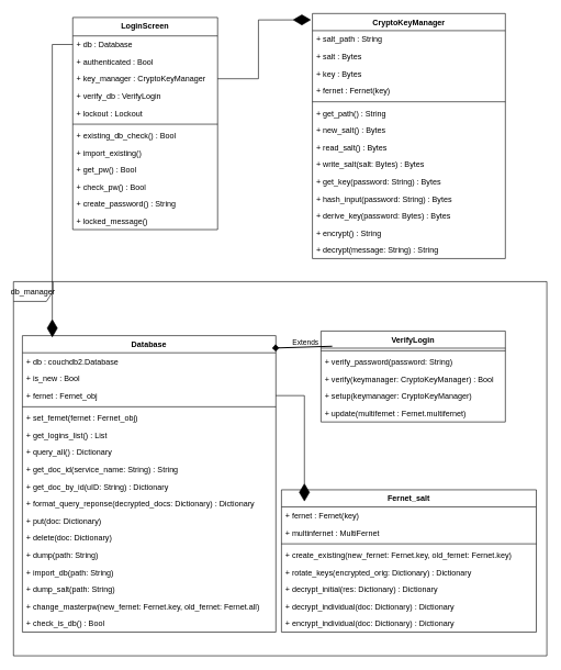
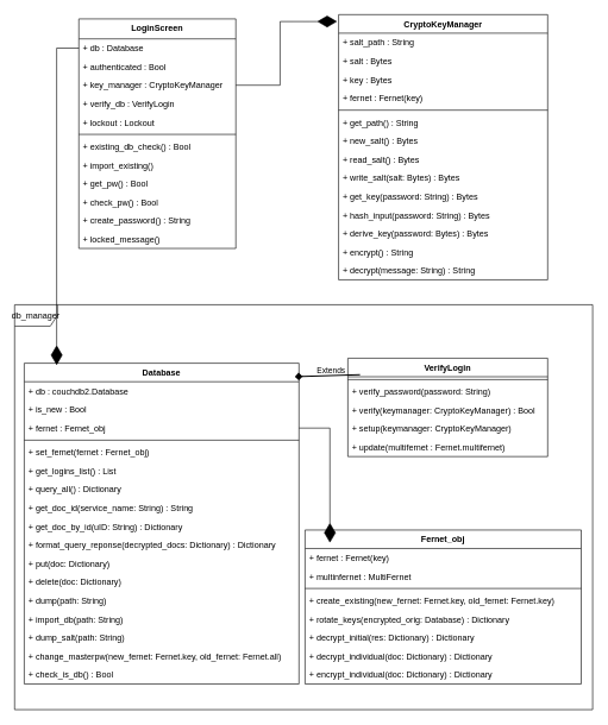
  <mxCell id="0" />
  <mxCell id="1" parent="0" />
  <mxCell id="2" value="LoginScreen" style="swimlane;fontStyle=1;align=center;verticalAlign=top;childLayout=stackLayout;horizontal=1;startSize=28;horizontalStack=0;resizeParent=1;resizeParentMax=0;resizeLast=0;collapsible=1;marginBottom=0;" vertex="1" parent="1"><mxGeometry x="110" y="26" width="220" height="322" as="geometry" /></mxCell>
  <mxCell id="3" value="+ db : Database" style="text;strokeColor=none;fillColor=none;align=left;verticalAlign=top;spacingLeft=4;spacingRight=4;overflow=hidden;rotatable=0;points=[[0,0.5],[1,0.5]];portConstraint=eastwest;" vertex="1" parent="2"><mxGeometry y="28" width="220" height="26" as="geometry" /></mxCell>
  <mxCell id="4" value="+ authenticated : Bool" style="text;strokeColor=none;fillColor=none;align=left;verticalAlign=top;spacingLeft=4;spacingRight=4;overflow=hidden;rotatable=0;points=[[0,0.5],[1,0.5]];portConstraint=eastwest;" vertex="1" parent="2"><mxGeometry y="54" width="220" height="26" as="geometry" /></mxCell>
  <mxCell id="5" value="+ key_manager : CryptoKeyManager" style="text;strokeColor=none;fillColor=none;align=left;verticalAlign=top;spacingLeft=4;spacingRight=4;overflow=hidden;rotatable=0;points=[[0,0.5],[1,0.5]];portConstraint=eastwest;" vertex="1" parent="2"><mxGeometry y="80" width="220" height="26" as="geometry" /></mxCell>
  <mxCell id="6" value="+ verify_db : VerifyLogin" style="text;strokeColor=none;fillColor=none;align=left;verticalAlign=top;spacingLeft=4;spacingRight=4;overflow=hidden;rotatable=0;points=[[0,0.5],[1,0.5]];portConstraint=eastwest;" vertex="1" parent="2"><mxGeometry y="106" width="220" height="26" as="geometry" /></mxCell>
  <mxCell id="7" value="+ lockout : Lockout" style="text;strokeColor=none;fillColor=none;align=left;verticalAlign=top;spacingLeft=4;spacingRight=4;overflow=hidden;rotatable=0;points=[[0,0.5],[1,0.5]];portConstraint=eastwest;" vertex="1" parent="2"><mxGeometry y="132" width="220" height="26" as="geometry" /></mxCell>
  <mxCell id="8" value="" style="line;strokeWidth=1;fillColor=none;align=left;verticalAlign=middle;spacingTop=-1;spacingLeft=3;spacingRight=3;rotatable=0;labelPosition=right;points=[];portConstraint=eastwest;" vertex="1" parent="2"><mxGeometry y="158" width="220" height="8" as="geometry" /></mxCell>
  <mxCell id="9" value="+ existing_db_check() : Bool" style="text;strokeColor=none;fillColor=none;align=left;verticalAlign=top;spacingLeft=4;spacingRight=4;overflow=hidden;rotatable=0;points=[[0,0.5],[1,0.5]];portConstraint=eastwest;" vertex="1" parent="2"><mxGeometry y="166" width="220" height="26" as="geometry" /></mxCell>
  <mxCell id="10" value="+ import_existing()" style="text;strokeColor=none;fillColor=none;align=left;verticalAlign=top;spacingLeft=4;spacingRight=4;overflow=hidden;rotatable=0;points=[[0,0.5],[1,0.5]];portConstraint=eastwest;" vertex="1" parent="2"><mxGeometry y="192" width="220" height="26" as="geometry" /></mxCell>
  <mxCell id="11" value="+ get_pw() : Bool" style="text;strokeColor=none;fillColor=none;align=left;verticalAlign=top;spacingLeft=4;spacingRight=4;overflow=hidden;rotatable=0;points=[[0,0.5],[1,0.5]];portConstraint=eastwest;" vertex="1" parent="2"><mxGeometry y="218" width="220" height="26" as="geometry" /></mxCell>
  <mxCell id="12" value="+ check_pw() : Bool" style="text;strokeColor=none;fillColor=none;align=left;verticalAlign=top;spacingLeft=4;spacingRight=4;overflow=hidden;rotatable=0;points=[[0,0.5],[1,0.5]];portConstraint=eastwest;" vertex="1" parent="2"><mxGeometry y="244" width="220" height="26" as="geometry" /></mxCell>
  <mxCell id="13" value="+ create_password() : String" style="text;strokeColor=none;fillColor=none;align=left;verticalAlign=top;spacingLeft=4;spacingRight=4;overflow=hidden;rotatable=0;points=[[0,0.5],[1,0.5]];portConstraint=eastwest;" vertex="1" parent="2"><mxGeometry y="270" width="220" height="26" as="geometry" /></mxCell>
  <mxCell id="14" value="+ locked_message()" style="text;strokeColor=none;fillColor=none;align=left;verticalAlign=top;spacingLeft=4;spacingRight=4;overflow=hidden;rotatable=0;points=[[0,0.5],[1,0.5]];portConstraint=eastwest;" vertex="1" parent="2"><mxGeometry y="296" width="220" height="26" as="geometry" /></mxCell>
  <mxCell id="15" value="&lt;div&gt;db_manager&lt;/div&gt;" style="shape=umlFrame;whiteSpace=wrap;html=1;" vertex="1" parent="1"><mxGeometry x="20" y="427" width="810" height="568" as="geometry" /></mxCell>
  <mxCell id="16" value="Database" style="swimlane;fontStyle=1;align=center;verticalAlign=top;childLayout=stackLayout;horizontal=1;startSize=26;horizontalStack=0;resizeParent=1;resizeParentMax=0;resizeLast=0;collapsible=1;marginBottom=0;" vertex="1" parent="1"><mxGeometry x="33.5" y="509" width="385" height="450" as="geometry" /></mxCell>
  <mxCell id="17" value="+ db : couchdb2.Database" style="text;strokeColor=none;fillColor=none;align=left;verticalAlign=top;spacingLeft=4;spacingRight=4;overflow=hidden;rotatable=0;points=[[0,0.5],[1,0.5]];portConstraint=eastwest;" vertex="1" parent="16"><mxGeometry y="26" width="385" height="26" as="geometry" /></mxCell>
  <mxCell id="18" value="+ is_new : Bool" style="text;strokeColor=none;fillColor=none;align=left;verticalAlign=top;spacingLeft=4;spacingRight=4;overflow=hidden;rotatable=0;points=[[0,0.5],[1,0.5]];portConstraint=eastwest;" vertex="1" parent="16"><mxGeometry y="52" width="385" height="26" as="geometry" /></mxCell>
  <mxCell id="19" value="+ fernet : Fernet_obj" style="text;strokeColor=none;fillColor=none;align=left;verticalAlign=top;spacingLeft=4;spacingRight=4;overflow=hidden;rotatable=0;points=[[0,0.5],[1,0.5]];portConstraint=eastwest;" vertex="1" parent="16"><mxGeometry y="78" width="385" height="26" as="geometry" /></mxCell>
  <mxCell id="20" value="" style="line;strokeWidth=1;fillColor=none;align=left;verticalAlign=middle;spacingTop=-1;spacingLeft=3;spacingRight=3;rotatable=0;labelPosition=right;points=[];portConstraint=eastwest;" vertex="1" parent="16"><mxGeometry y="104" width="385" height="8" as="geometry" /></mxCell>
  <mxCell id="21" value="+ set_fernet(fernet : Fernet_obj)" style="text;strokeColor=none;fillColor=none;align=left;verticalAlign=top;spacingLeft=4;spacingRight=4;overflow=hidden;rotatable=0;points=[[0,0.5],[1,0.5]];portConstraint=eastwest;" vertex="1" parent="16"><mxGeometry y="112" width="385" height="26" as="geometry" /></mxCell>
  <mxCell id="22" value="+ get_logins_list() : List" style="text;strokeColor=none;fillColor=none;align=left;verticalAlign=top;spacingLeft=4;spacingRight=4;overflow=hidden;rotatable=0;points=[[0,0.5],[1,0.5]];portConstraint=eastwest;" vertex="1" parent="16"><mxGeometry y="138" width="385" height="26" as="geometry" /></mxCell>
  <mxCell id="23" value="+ query_all() : Dictionary" style="text;strokeColor=none;fillColor=none;align=left;verticalAlign=top;spacingLeft=4;spacingRight=4;overflow=hidden;rotatable=0;points=[[0,0.5],[1,0.5]];portConstraint=eastwest;" vertex="1" parent="16"><mxGeometry y="164" width="385" height="26" as="geometry" /></mxCell>
  <mxCell id="24" value="+ get_doc_id(service_name: String) : String" style="text;strokeColor=none;fillColor=none;align=left;verticalAlign=top;spacingLeft=4;spacingRight=4;overflow=hidden;rotatable=0;points=[[0,0.5],[1,0.5]];portConstraint=eastwest;" vertex="1" parent="16"><mxGeometry y="190" width="385" height="26" as="geometry" /></mxCell>
  <mxCell id="25" value="+ get_doc_by_id(uID: String) : Dictionary" style="text;strokeColor=none;fillColor=none;align=left;verticalAlign=top;spacingLeft=4;spacingRight=4;overflow=hidden;rotatable=0;points=[[0,0.5],[1,0.5]];portConstraint=eastwest;" vertex="1" parent="16"><mxGeometry y="216" width="385" height="26" as="geometry" /></mxCell>
  <mxCell id="26" value="+ format_query_reponse(decrypted_docs: Dictionary) : Dictionary" style="text;strokeColor=none;fillColor=none;align=left;verticalAlign=top;spacingLeft=4;spacingRight=4;overflow=hidden;rotatable=0;points=[[0,0.5],[1,0.5]];portConstraint=eastwest;" vertex="1" parent="16"><mxGeometry y="242" width="385" height="26" as="geometry" /></mxCell>
  <mxCell id="27" value="+ put(doc: Dictionary)" style="text;strokeColor=none;fillColor=none;align=left;verticalAlign=top;spacingLeft=4;spacingRight=4;overflow=hidden;rotatable=0;points=[[0,0.5],[1,0.5]];portConstraint=eastwest;" vertex="1" parent="16"><mxGeometry y="268" width="385" height="26" as="geometry" /></mxCell>
  <mxCell id="28" value="+ delete(doc: Dictionary)" style="text;strokeColor=none;fillColor=none;align=left;verticalAlign=top;spacingLeft=4;spacingRight=4;overflow=hidden;rotatable=0;points=[[0,0.5],[1,0.5]];portConstraint=eastwest;" vertex="1" parent="16"><mxGeometry y="294" width="385" height="26" as="geometry" /></mxCell>
  <mxCell id="29" value="+ dump(path: String)" style="text;strokeColor=none;fillColor=none;align=left;verticalAlign=top;spacingLeft=4;spacingRight=4;overflow=hidden;rotatable=0;points=[[0,0.5],[1,0.5]];portConstraint=eastwest;" vertex="1" parent="16"><mxGeometry y="320" width="385" height="26" as="geometry" /></mxCell>
  <mxCell id="30" value="+ import_db(path: String)" style="text;strokeColor=none;fillColor=none;align=left;verticalAlign=top;spacingLeft=4;spacingRight=4;overflow=hidden;rotatable=0;points=[[0,0.5],[1,0.5]];portConstraint=eastwest;" vertex="1" parent="16"><mxGeometry y="346" width="385" height="26" as="geometry" /></mxCell>
  <mxCell id="31" value="+ dump_salt(path: String)" style="text;strokeColor=none;fillColor=none;align=left;verticalAlign=top;spacingLeft=4;spacingRight=4;overflow=hidden;rotatable=0;points=[[0,0.5],[1,0.5]];portConstraint=eastwest;" vertex="1" parent="16"><mxGeometry y="372" width="385" height="26" as="geometry" /></mxCell>
  <mxCell id="32" value="+ change_masterpw(new_fernet: Fernet.key, old_fernet: Fernet.all)" style="text;strokeColor=none;fillColor=none;align=left;verticalAlign=top;spacingLeft=4;spacingRight=4;overflow=hidden;rotatable=0;points=[[0,0.5],[1,0.5]];portConstraint=eastwest;" vertex="1" parent="16"><mxGeometry y="398" width="385" height="26" as="geometry" /></mxCell>
  <mxCell id="33" value="+ check_is_db() : Bool" style="text;strokeColor=none;fillColor=none;align=left;verticalAlign=top;spacingLeft=4;spacingRight=4;overflow=hidden;rotatable=0;points=[[0,0.5],[1,0.5]];portConstraint=eastwest;" vertex="1" parent="16"><mxGeometry y="424" width="385" height="26" as="geometry" /></mxCell>
  <mxCell id="34" value="VerifyLogin" style="swimlane;fontStyle=1;align=center;verticalAlign=top;childLayout=stackLayout;horizontal=1;startSize=26;horizontalStack=0;resizeParent=1;resizeParentMax=0;resizeLast=0;collapsible=1;marginBottom=0;" vertex="1" parent="1"><mxGeometry x="487" y="502" width="280" height="138" as="geometry" /></mxCell>
  <mxCell id="35" value="" style="line;strokeWidth=1;fillColor=none;align=left;verticalAlign=middle;spacingTop=-1;spacingLeft=3;spacingRight=3;rotatable=0;labelPosition=right;points=[];portConstraint=eastwest;" vertex="1" parent="34"><mxGeometry y="26" width="280" height="8" as="geometry" /></mxCell>
  <mxCell id="36" value="+ verify_password(password: String)" style="text;strokeColor=none;fillColor=none;align=left;verticalAlign=top;spacingLeft=4;spacingRight=4;overflow=hidden;rotatable=0;points=[[0,0.5],[1,0.5]];portConstraint=eastwest;" vertex="1" parent="34"><mxGeometry y="34" width="280" height="26" as="geometry" /></mxCell>
  <mxCell id="37" value="+ verify(keymanager: CryptoKeyManager) : Bool" style="text;strokeColor=none;fillColor=none;align=left;verticalAlign=top;spacingLeft=4;spacingRight=4;overflow=hidden;rotatable=0;points=[[0,0.5],[1,0.5]];portConstraint=eastwest;" vertex="1" parent="34"><mxGeometry y="60" width="280" height="26" as="geometry" /></mxCell>
  <mxCell id="38" value="+ setup(keymanager: CryptoKeyManager)" style="text;strokeColor=none;fillColor=none;align=left;verticalAlign=top;spacingLeft=4;spacingRight=4;overflow=hidden;rotatable=0;points=[[0,0.5],[1,0.5]];portConstraint=eastwest;" vertex="1" parent="34"><mxGeometry y="86" width="280" height="26" as="geometry" /></mxCell>
  <mxCell id="39" value="+ update(multifernet : Fernet.multifernet)" style="text;strokeColor=none;fillColor=none;align=left;verticalAlign=top;spacingLeft=4;spacingRight=4;overflow=hidden;rotatable=0;points=[[0,0.5],[1,0.5]];portConstraint=eastwest;" vertex="1" parent="34"><mxGeometry y="112" width="280" height="26" as="geometry" /></mxCell>
  <mxCell id="40" value="&lt;div&gt;Extends&lt;/div&gt;" style="html=1;verticalAlign=bottom;labelBackgroundColor=none;endArrow=diamond;endFill=1;endSize=6;align=left;entryX=0.985;entryY=0.042;entryDx=0;entryDy=0;entryPerimeter=0;strokeWidth=2;exitX=0.061;exitY=0.167;exitDx=0;exitDy=0;exitPerimeter=0;" edge="1" parent="1" source="34" target="16"><mxGeometry x="0.36" y="1" relative="1" as="geometry"><mxPoint x="482" y="519" as="sourcePoint" /><mxPoint x="403" y="843" as="targetPoint" /><mxPoint as="offset" /></mxGeometry></mxCell>
- <mxCell id="41" value="Fernet_salt" style="swimlane;fontStyle=1;align=center;verticalAlign=top;childLayout=stackLayout;horizontal=1;startSize=26;horizontalStack=0;resizeParent=1;resizeParentMax=0;resizeLast=0;collapsible=1;marginBottom=0;" vertex="1" parent="1"><mxGeometry x="427" y="743" width="387" height="216" as="geometry" /></mxCell>
+ <mxCell id="41" value="Fernet_obj" style="swimlane;fontStyle=1;align=center;verticalAlign=top;childLayout=stackLayout;horizontal=1;startSize=26;horizontalStack=0;resizeParent=1;resizeParentMax=0;resizeLast=0;collapsible=1;marginBottom=0;" vertex="1" parent="1"><mxGeometry x="427" y="743" width="387" height="216" as="geometry" /></mxCell>
  <mxCell id="42" value="+ fernet : Fernet(key)" style="text;strokeColor=none;fillColor=none;align=left;verticalAlign=top;spacingLeft=4;spacingRight=4;overflow=hidden;rotatable=0;points=[[0,0.5],[1,0.5]];portConstraint=eastwest;" vertex="1" parent="41"><mxGeometry y="26" width="387" height="26" as="geometry" /></mxCell>
  <mxCell id="43" value="+ multinfernet : MultiFernet" style="text;strokeColor=none;fillColor=none;align=left;verticalAlign=top;spacingLeft=4;spacingRight=4;overflow=hidden;rotatable=0;points=[[0,0.5],[1,0.5]];portConstraint=eastwest;" vertex="1" parent="41"><mxGeometry y="52" width="387" height="26" as="geometry" /></mxCell>
  <mxCell id="44" value="" style="line;strokeWidth=1;fillColor=none;align=left;verticalAlign=middle;spacingTop=-1;spacingLeft=3;spacingRight=3;rotatable=0;labelPosition=right;points=[];portConstraint=eastwest;" vertex="1" parent="41"><mxGeometry y="78" width="387" height="8" as="geometry" /></mxCell>
  <mxCell id="45" value="+ create_existing(new_fernet: Fernet.key, old_fernet: Fernet.key)" style="text;strokeColor=none;fillColor=none;align=left;verticalAlign=top;spacingLeft=4;spacingRight=4;overflow=hidden;rotatable=0;points=[[0,0.5],[1,0.5]];portConstraint=eastwest;" vertex="1" parent="41"><mxGeometry y="86" width="387" height="26" as="geometry" /></mxCell>
- <mxCell id="46" value="+ rotate_keys(encrypted_orig: Dictionary) : Dictionary" style="text;strokeColor=none;fillColor=none;align=left;verticalAlign=top;spacingLeft=4;spacingRight=4;overflow=hidden;rotatable=0;points=[[0,0.5],[1,0.5]];portConstraint=eastwest;" vertex="1" parent="41"><mxGeometry y="112" width="387" height="26" as="geometry" /></mxCell>
+ <mxCell id="46" value="+ rotate_keys(encrypted_orig: Database) : Dictionary" style="text;strokeColor=none;fillColor=none;align=left;verticalAlign=top;spacingLeft=4;spacingRight=4;overflow=hidden;rotatable=0;points=[[0,0.5],[1,0.5]];portConstraint=eastwest;" vertex="1" parent="41"><mxGeometry y="112" width="387" height="26" as="geometry" /></mxCell>
  <mxCell id="47" value="+ decrypt_initial(res: Dictionary) : Dictionary" style="text;strokeColor=none;fillColor=none;align=left;verticalAlign=top;spacingLeft=4;spacingRight=4;overflow=hidden;rotatable=0;points=[[0,0.5],[1,0.5]];portConstraint=eastwest;" vertex="1" parent="41"><mxGeometry y="138" width="387" height="26" as="geometry" /></mxCell>
  <mxCell id="48" value="+ decrypt_individual(doc: Dictionary) : Dictionary" style="text;strokeColor=none;fillColor=none;align=left;verticalAlign=top;spacingLeft=4;spacingRight=4;overflow=hidden;rotatable=0;points=[[0,0.5],[1,0.5]];portConstraint=eastwest;" vertex="1" parent="41"><mxGeometry y="164" width="387" height="26" as="geometry" /></mxCell>
  <mxCell id="49" value="+ encrypt_individual(doc: Dictionary) : Dictionary" style="text;strokeColor=none;fillColor=none;align=left;verticalAlign=top;spacingLeft=4;spacingRight=4;overflow=hidden;rotatable=0;points=[[0,0.5],[1,0.5]];portConstraint=eastwest;" vertex="1" parent="41"><mxGeometry y="190" width="387" height="26" as="geometry" /></mxCell>
  <mxCell id="50" style="edgeStyle=orthogonalEdgeStyle;rounded=0;orthogonalLoop=1;jettySize=auto;html=1;exitX=0;exitY=0.5;exitDx=0;exitDy=0;startArrow=none;startFill=0;endArrow=diamondThin;endFill=1;endSize=25;sourcePerimeterSpacing=0;targetPerimeterSpacing=0;strokeWidth=1;entryX=0.118;entryY=0.006;entryDx=0;entryDy=0;entryPerimeter=0;" edge="1" parent="1" source="3" target="16"><mxGeometry relative="1" as="geometry"><mxPoint x="130" y="509" as="targetPoint" /><Array as="points"><mxPoint x="79" y="67" /></Array></mxGeometry></mxCell>
  <mxCell id="51" value="CryptoKeyManager" style="swimlane;fontStyle=1;align=center;verticalAlign=top;childLayout=stackLayout;horizontal=1;startSize=26;horizontalStack=0;resizeParent=1;resizeParentMax=0;resizeLast=0;collapsible=1;marginBottom=0;" vertex="1" parent="1"><mxGeometry x="474" y="20" width="293" height="372" as="geometry" /></mxCell>
  <mxCell id="52" value="+ salt_path : String" style="text;strokeColor=none;fillColor=none;align=left;verticalAlign=top;spacingLeft=4;spacingRight=4;overflow=hidden;rotatable=0;points=[[0,0.5],[1,0.5]];portConstraint=eastwest;" vertex="1" parent="51"><mxGeometry y="26" width="293" height="26" as="geometry" /></mxCell>
  <mxCell id="53" value="+ salt : Bytes" style="text;strokeColor=none;fillColor=none;align=left;verticalAlign=top;spacingLeft=4;spacingRight=4;overflow=hidden;rotatable=0;points=[[0,0.5],[1,0.5]];portConstraint=eastwest;" vertex="1" parent="51"><mxGeometry y="52" width="293" height="26" as="geometry" /></mxCell>
  <mxCell id="54" value="+ key : Bytes" style="text;strokeColor=none;fillColor=none;align=left;verticalAlign=top;spacingLeft=4;spacingRight=4;overflow=hidden;rotatable=0;points=[[0,0.5],[1,0.5]];portConstraint=eastwest;" vertex="1" parent="51"><mxGeometry y="78" width="293" height="26" as="geometry" /></mxCell>
  <mxCell id="55" value="+ fernet : Fernet(key)" style="text;strokeColor=none;fillColor=none;align=left;verticalAlign=top;spacingLeft=4;spacingRight=4;overflow=hidden;rotatable=0;points=[[0,0.5],[1,0.5]];portConstraint=eastwest;" vertex="1" parent="51"><mxGeometry y="104" width="293" height="26" as="geometry" /></mxCell>
  <mxCell id="56" value="" style="line;strokeWidth=1;fillColor=none;align=left;verticalAlign=middle;spacingTop=-1;spacingLeft=3;spacingRight=3;rotatable=0;labelPosition=right;points=[];portConstraint=eastwest;" vertex="1" parent="51"><mxGeometry y="130" width="293" height="8" as="geometry" /></mxCell>
  <mxCell id="57" value="+ get_path() : String    " style="text;strokeColor=none;fillColor=none;align=left;verticalAlign=top;spacingLeft=4;spacingRight=4;overflow=hidden;rotatable=0;points=[[0,0.5],[1,0.5]];portConstraint=eastwest;" vertex="1" parent="51"><mxGeometry y="138" width="293" height="26" as="geometry" /></mxCell>
  <mxCell id="58" value="+ new_salt() : Bytes" style="text;strokeColor=none;fillColor=none;align=left;verticalAlign=top;spacingLeft=4;spacingRight=4;overflow=hidden;rotatable=0;points=[[0,0.5],[1,0.5]];portConstraint=eastwest;" vertex="1" parent="51"><mxGeometry y="164" width="293" height="26" as="geometry" /></mxCell>
  <mxCell id="59" value="+ read_salt() : Bytes" style="text;strokeColor=none;fillColor=none;align=left;verticalAlign=top;spacingLeft=4;spacingRight=4;overflow=hidden;rotatable=0;points=[[0,0.5],[1,0.5]];portConstraint=eastwest;" vertex="1" parent="51"><mxGeometry y="190" width="293" height="26" as="geometry" /></mxCell>
  <mxCell id="60" value="+ write_salt(salt: Bytes) : Bytes" style="text;strokeColor=none;fillColor=none;align=left;verticalAlign=top;spacingLeft=4;spacingRight=4;overflow=hidden;rotatable=0;points=[[0,0.5],[1,0.5]];portConstraint=eastwest;" vertex="1" parent="51"><mxGeometry y="216" width="293" height="26" as="geometry" /></mxCell>
  <mxCell id="61" value="+ get_key(password: String) : Bytes" style="text;strokeColor=none;fillColor=none;align=left;verticalAlign=top;spacingLeft=4;spacingRight=4;overflow=hidden;rotatable=0;points=[[0,0.5],[1,0.5]];portConstraint=eastwest;" vertex="1" parent="51"><mxGeometry y="242" width="293" height="26" as="geometry" /></mxCell>
  <mxCell id="62" value="+ hash_input(password: String) : Bytes" style="text;strokeColor=none;fillColor=none;align=left;verticalAlign=top;spacingLeft=4;spacingRight=4;overflow=hidden;rotatable=0;points=[[0,0.5],[1,0.5]];portConstraint=eastwest;" vertex="1" parent="51"><mxGeometry y="268" width="293" height="26" as="geometry" /></mxCell>
  <mxCell id="63" value="+ derive_key(password: Bytes) : Bytes" style="text;strokeColor=none;fillColor=none;align=left;verticalAlign=top;spacingLeft=4;spacingRight=4;overflow=hidden;rotatable=0;points=[[0,0.5],[1,0.5]];portConstraint=eastwest;" vertex="1" parent="51"><mxGeometry y="294" width="293" height="26" as="geometry" /></mxCell>
  <mxCell id="64" value="+ encrypt() : String" style="text;strokeColor=none;fillColor=none;align=left;verticalAlign=top;spacingLeft=4;spacingRight=4;overflow=hidden;rotatable=0;points=[[0,0.5],[1,0.5]];portConstraint=eastwest;" vertex="1" parent="51"><mxGeometry y="320" width="293" height="26" as="geometry" /></mxCell>
  <mxCell id="65" value="+ decrypt(message: String) : String" style="text;strokeColor=none;fillColor=none;align=left;verticalAlign=top;spacingLeft=4;spacingRight=4;overflow=hidden;rotatable=0;points=[[0,0.5],[1,0.5]];portConstraint=eastwest;" vertex="1" parent="51"><mxGeometry y="346" width="293" height="26" as="geometry" /></mxCell>
  <mxCell id="66" style="edgeStyle=orthogonalEdgeStyle;rounded=0;orthogonalLoop=1;jettySize=auto;html=1;exitX=1;exitY=0.5;exitDx=0;exitDy=0;entryX=-0.007;entryY=0.026;entryDx=0;entryDy=0;entryPerimeter=0;startArrow=none;startFill=0;endArrow=diamondThin;endFill=1;endSize=25;sourcePerimeterSpacing=0;targetPerimeterSpacing=0;strokeWidth=1;" edge="1" parent="1" source="5" target="51"><mxGeometry relative="1" as="geometry" /></mxCell>
  <mxCell id="67" style="edgeStyle=orthogonalEdgeStyle;rounded=0;orthogonalLoop=1;jettySize=auto;html=1;exitX=1;exitY=0.5;exitDx=0;exitDy=0;entryX=0.09;entryY=0.083;entryDx=0;entryDy=0;entryPerimeter=0;startArrow=none;startFill=0;endArrow=diamondThin;endFill=1;endSize=25;sourcePerimeterSpacing=0;targetPerimeterSpacing=0;strokeWidth=1;" edge="1" parent="1" source="19" target="41"><mxGeometry relative="1" as="geometry" /></mxCell>
